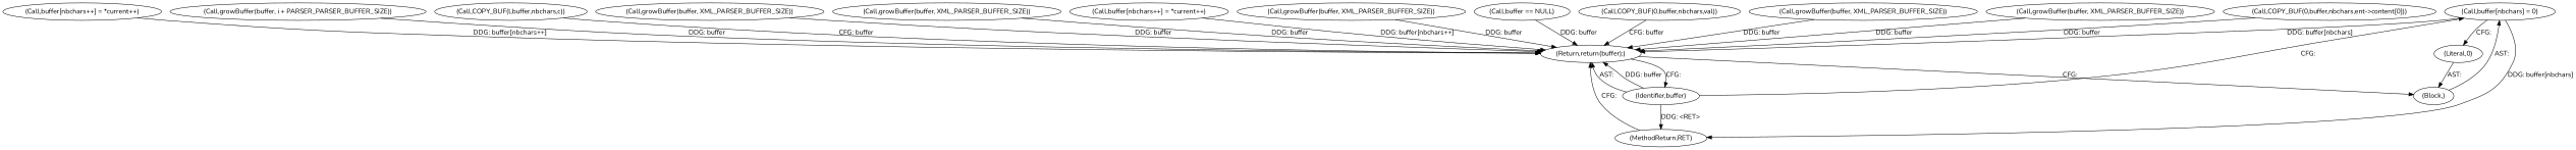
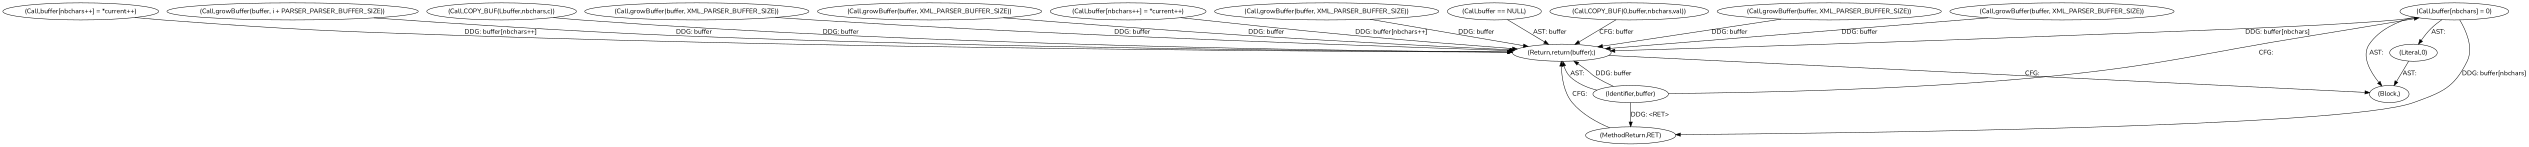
  digraph {
    fontname=Nunito
    node [fontname=Nunito]
    edge [fontname=Nunito]
    n1 [label="(Call,buffer[nbchars] = 0)"]
    n2 [label="(Return,return(buffer);)"]
    n3 [label="(Literal,0)"]
    n4 [label="(MethodReturn,RET)"]
    n5 [label="(Block,)"]
    n6 [label="(Identifier,buffer)"]
    n7 [label="(Call,growBuffer(buffer, XML_PARSER_BUFFER_SIZE))"]
    n8 [label="(Call,growBuffer(buffer, XML_PARSER_BUFFER_SIZE))"]
-   n9 [label="(Call,COPY_BUF(0,buffer,nbchars,ent->content[0]))"]
    n10 [label="(Call,buffer[nbchars++] = *current++)"]
    n11 [label="(Call,growBuffer(buffer, i + PARSER_PARSER_BUFFER_SIZE))"]
    n12 [label="(Call,COPY_BUF(l,buffer,nbchars,c))"]
    n13 [label="(Call,growBuffer(buffer, XML_PARSER_BUFFER_SIZE))"]
    n14 [label="(Call,growBuffer(buffer, XML_PARSER_BUFFER_SIZE))"]
    n15 [label="(Call,buffer[nbchars++] = *current++)"]
    n16 [label="(Call,growBuffer(buffer, XML_PARSER_BUFFER_SIZE))"]
    n17 [label="(Call,buffer == NULL)"]
    n18 [label="(Call,COPY_BUF(0,buffer,nbchars,val))"]
    n1 -> n2 [label="DDG: buffer[nbchars]"]
-   n1 -> n3 [label="CFG: "]
+   n1 -> n3 [label="AST: "]
    n1 -> n4 [label="DDG: buffer[nbchars]"]
-   n5 -> n1 [label="AST: "]
+   n1 -> n5 [label="AST: "]
    n2 -> n5 [label="CFG: "]
-   n2 -> n6 [label="CFG: "]
    n3 -> n5 [label="AST: "]
    n4 -> n2 [label="CFG: "]
    n6 -> n1 [label="CFG: "]
    n6 -> n2 [label="AST: "]
    n6 -> n2 [label="DDG: buffer"]
    n6 -> n4 [label="DDG: <RET>"]
    n7 -> n2 [label="DDG: buffer"]
    n8 -> n2 [label="DDG: buffer"]
-   n9 -> n2 [label="DDG: buffer"]
    n10 -> n2 [label="DDG: buffer[nbchars++]"]
    n11 -> n2 [label="DDG: buffer"]
-   n12 -> n2 [label="CFG: buffer"]
+   n12 -> n2 [label="DDG: buffer"]
    n13 -> n2 [label="DDG: buffer"]
    n14 -> n2 [label="DDG: buffer"]
    n15 -> n2 [label="DDG: buffer[nbchars++]"]
    n16 -> n2 [label="DDG: buffer"]
-   n17 -> n2 [label="DDG: buffer"]
+   n17 -> n2 [label="AST: buffer"]
    n18 -> n2 [label="CFG: buffer"]
  }
